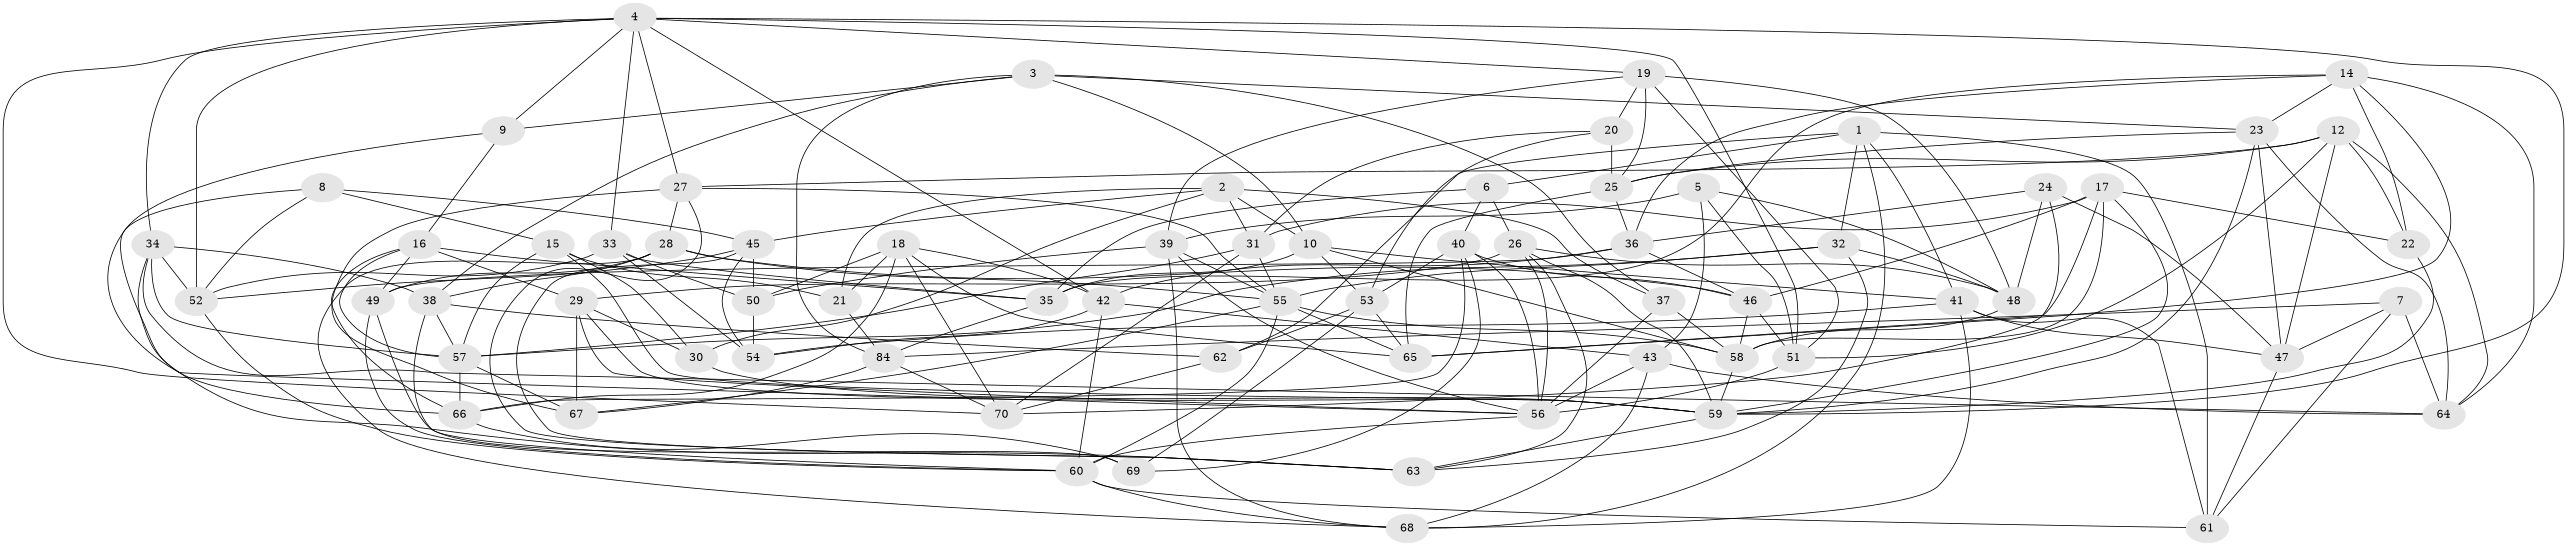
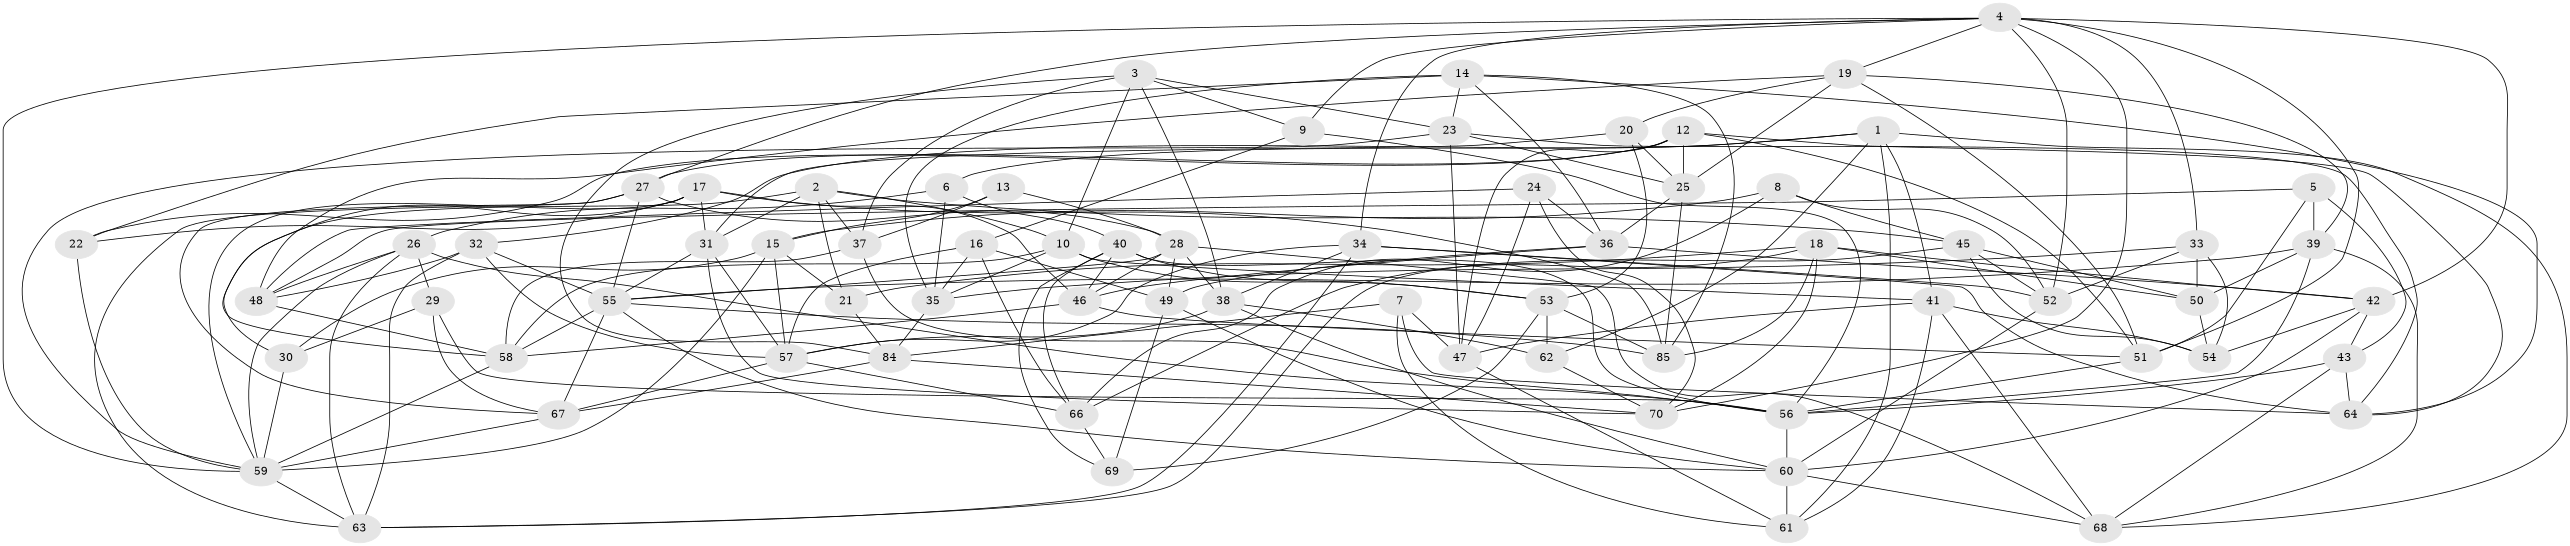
  graph {
    node [color=gray90 style=filled]
    edge [weight=1.0]
    1
    6
    32
    41
    61
    62
    68
    26
    35
    40
    48
    57
    63
    55
    47
    54
    70
    2
    10
    21
    30
    31
    37
    45
    53
    58
    n27 [label=84]
    59
    56
    52
    50
    3
    9
    23
    38
    16
    64
    25
    60
    67
    4
    19
    27
    33
    34
    42
    51
    39
    20
    28
    43
    5
    29
    66
    46
    69
    7
    8
    15
    49
-   65
+   65 [label=85]
    12
    22
    36
+   13
    14
    17
    18
    24
    1 -- 6
    1 -- 32
    1 -- 41
    1 -- 61
    1 -- 62
    1 -- 68
    6 -- 26
    6 -- 35
    6 -- 40
    32 -- 48
    32 -- 57 [weight=2.0]
    32 -- 63
    32 -- 55
    41 -- 61
    41 -- 68
    41 -- 47
    41 -- 54
    62 -- 70
    26 -- 48
    26 -- 63
    26 -- 59
    26 -- 56
    26 -- 29
    35 -- n27
    40 -- 53
    40 -- 56
    40 -- 66
    40 -- 46
    40 -- 69
    48 -- 58
    57 -- 67
    57 -- 66
    55 -- 58
    55 -- 60
    55 -- 67
    55 -- 65
    47 -- 61
    2 -- 10
    2 -- 21
    2 -- 30
    2 -- 31
    2 -- 37
    2 -- 45
    10 -- 41
    10 -- 35
    10 -- 53
    10 -- 58
    21 -- n27
    30 -- 59
    31 -- 57
    31 -- 55
    31 -- 70
    37 -- 58
    37 -- 56
    45 -- 63
    45 -- 54
    45 -- 52
    45 -- 50
    53 -- 62
    53 -- 69
    53 -- 65
    58 -- 59
    n27 -- 70
    n27 -- 67
    59 -- 63
    56 -- 60
    52 -- 60
    50 -- 54
    3 -- 10
    3 -- 37
    3 -- n27
    3 -- 9
    3 -- 23
    3 -- 38
    9 -- 56
    9 -- 16
    23 -- 47
    23 -- 59
    23 -- 64
    23 -- 25
    38 -- 62
    38 -- 57
    38 -- 60
    16 -- 35
    16 -- 57
-   16 -- 29
    16 -- 66
    16 -- 49
    25 -- 65
    25 -- 36
    60 -- 61
    60 -- 68
    4 -- 70
    4 -- 59
    4 -- 52
    4 -- 9
    4 -- 19
    4 -- 27
    4 -- 33
    4 -- 34
    4 -- 42
    4 -- 51
    19 -- 48
    19 -- 25
    19 -- 51
    19 -- 39
    19 -- 20
    27 -- 63
    27 -- 55
    27 -- 67
    27 -- 28
    33 -- 35
    33 -- 54 [weight=2.0]
    33 -- 52
    33 -- 50
    34 -- 57
    34 -- 63
    34 -- 52
    34 -- 38
    34 -- 64
    42 -- 54
    42 -- 60
    42 -- 43
    51 -- 56
    39 -- 68
    39 -- 55
    39 -- 56
    39 -- 50
    20 -- 31
    20 -- 53
    20 -- 25
    28 -- 68
    28 -- 55
    28 -- 38
    28 -- 46
    28 -- 49
    43 -- 68
    43 -- 56 [weight=2.0]
    43 -- 64
    5 -- 48
    5 -- 51
    5 -- 39
    5 -- 43
    29 -- 30
-   29 -- 59
+   67 -- 59
    29 -- 56
    29 -- 67
    66 -- 69
    46 -- 58
    46 -- 51
    7 -- 61
    7 -- 47
    7 -- n27
    7 -- 64
    8 -- 45
    8 -- 52
    8 -- 66
    8 -- 15
    15 -- 57
    15 -- 21
    15 -- 30
    15 -- 59
    49 -- 60
    49 -- 69
    12 -- 47
    12 -- 64
    12 -- 25
    12 -- 27
    12 -- 51
    12 -- 22
    22 -- 59
    36 -- 42
    36 -- 46
    36 -- 49
+   13 -- 37 [weight=2.0]
+   13 -- 28
+   13 -- 15
    14 -- 35
    14 -- 23
    14 -- 64
    14 -- 65
    14 -- 22
    14 -- 36
    17 -- 31
    17 -- 58
    17 -- 59
    17 -- 46
    17 -- 65
    17 -- 22
    18 -- 70
    18 -- 21
    18 -- 50
    18 -- 42
    18 -- 66
    18 -- 65
    24 -- 48
    24 -- 47
    24 -- 70
    24 -- 36
  }
